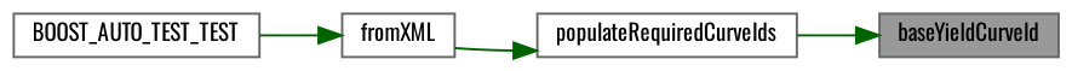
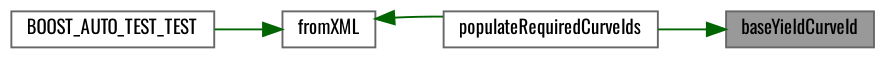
  digraph {
    fontname=Oswald
    rankdir=RL
    node [color=grey40 fillcolor=white fontname=Oswald fontsize=10 shape=box style=filled]
    edge [color=darkgreen dir=back fontname=Oswald fontsize=10 labelfontname=Helvetica labelfontsize=10 style=solid]
    n1 [color=gray40 fillcolor=grey60 fontcolor=black height=0.2 label=baseYieldCurveId width=0.4]
    n2 [height=0.2 label=populateRequiredCurveIds width=0.4]
    n3 [height=0.2 label=fromXML width=0.4]
    n4 [height=0.2 label=BOOST_AUTO_TEST_TEST width=0.4]
    n1 -> n2
-   n2 -> n3
+   n3 -> n2
    n3 -> n4
  }
